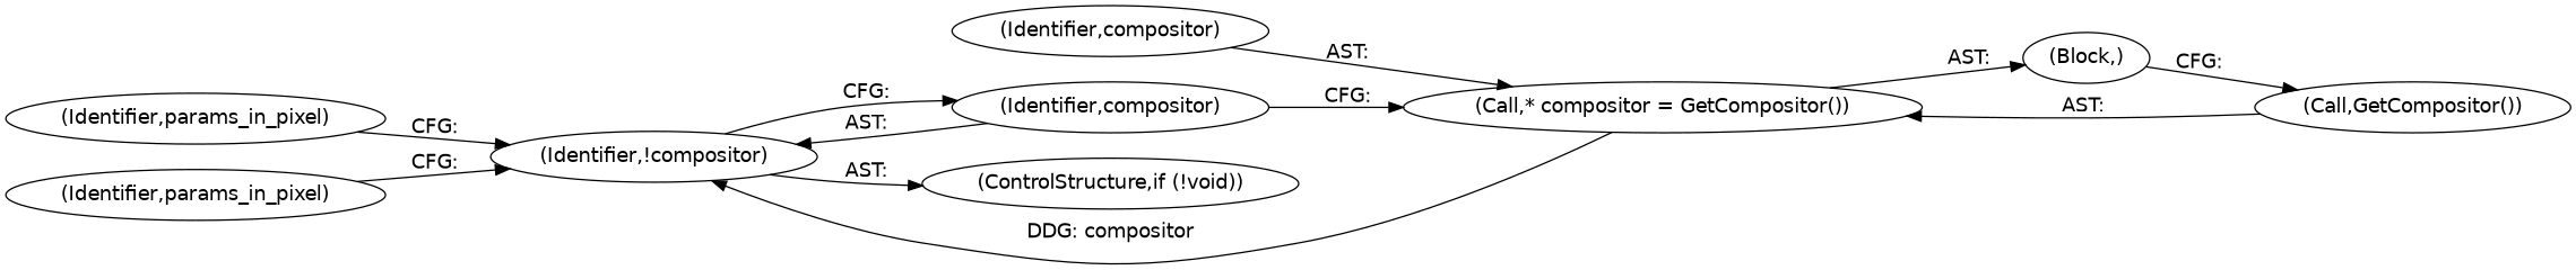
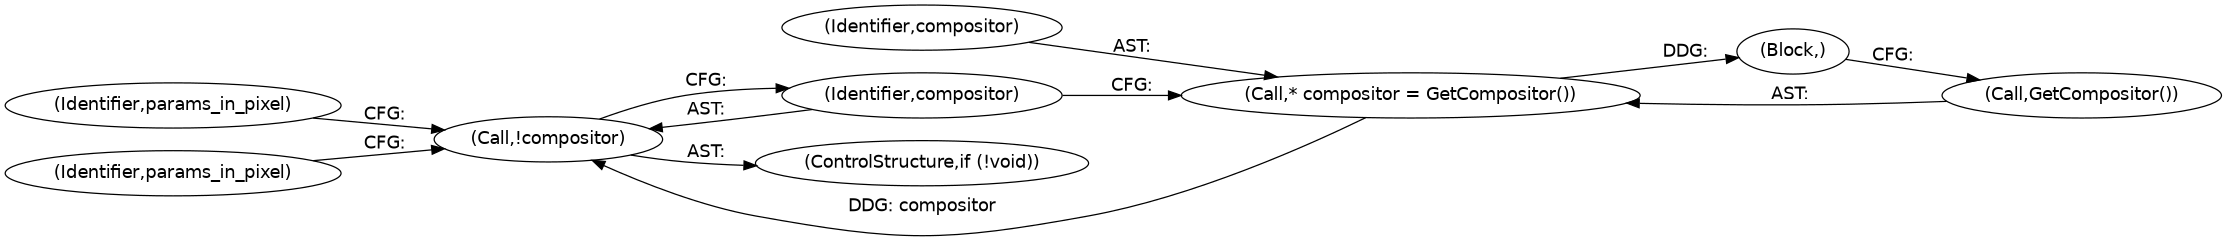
  digraph {
    fontname="DejaVu Sans"
    rankdir=LR
    node [fontname="DejaVu Sans"]
    edge [fontname="DejaVu Sans"]
-   n1 [label="(Identifier,!compositor)"]
+   n1 [label="(Call,!compositor)"]
    n2 [label="(Identifier,compositor)"]
    n3 [label="(ControlStructure,if (!void))"]
    n4 [label="(Call,* compositor = GetCompositor())"]
    n5 [label="(Block,)"]
    n6 [label="(Call,GetCompositor())"]
    n7 [label="(Identifier,params_in_pixel)"]
    n8 [label="(Identifier,compositor)"]
    n9 [label="(Identifier,params_in_pixel)"]
    n1 -> n2 [label="CFG: "]
    n1 -> n3 [label="AST: "]
    n2 -> n1 [label="AST: "]
    n2 -> n4 [label="CFG: "]
    n4 -> n1 [label="DDG: compositor"]
-   n4 -> n5 [label="AST: "]
+   n4 -> n5 [label="DDG: "]
    n5 -> n6 [label="CFG: "]
    n6 -> n4 [label="AST: "]
    n7 -> n1 [label="CFG: "]
    n8 -> n4 [label="AST: "]
    n9 -> n1 [label="CFG: "]
  }
